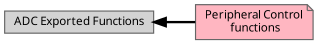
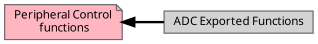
  digraph {
    rankdir=LR
    fontname="Noto Sans"
    node [fontname="Noto Sans" fontsize=10 style=filled]
    n1 [color=grey40 fillcolor=lightgrey height=0.2 label="ADC Exported Functions" shape=box width=0.4]
    n2 [color=gray40 fillcolor=lightpink fontcolor=black height=0.2 label="Peripheral Control\l functions" shape=note width=0.4]
-   n1 -> n2 [dir=back fontname="Noto Sans" fontsize=10 labelfontname=Helvetica labelfontsize=10 shape=plaintext style=bold]
+   n2 -> n1 [dir=back fontname="Noto Sans" fontsize=10 labelfontname=Helvetica labelfontsize=10 shape=plaintext style=bold]
  }
